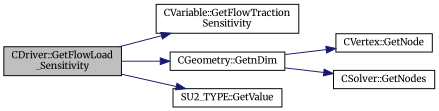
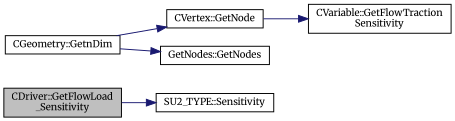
  digraph {
    fontname=Merriweather
    rankdir=LR
    node [color=black fillcolor=white fontname=Merriweather fontsize=10 shape=record style=filled]
    edge [color=midnightblue fontname=Merriweather fontsize=10 labelfontname=Helvetica labelfontsize=10 style=solid]
    n1 [fillcolor=grey75 fontcolor=black height=0.2 label="CDriver::GetFlowLoad\l_Sensitivity" width=0.4]
    n2 [height=0.2 label="CVariable::GetFlowTraction\lSensitivity" width=0.4]
    n3 [height=0.2 label="CGeometry::GetnDim" width=0.4]
-   n4 [height=0.2 label="SU2_TYPE::GetValue" width=0.4]
+   n4 [height=0.2 label="SU2_TYPE::Sensitivity" width=0.4]
    n5 [height=0.2 label="CVertex::GetNode" width=0.4]
-   n6 [height=0.2 label="CSolver::GetNodes" width=0.4]
-   n1 -> n2
-   n1 -> n3
+   n6 [height=0.2 label="GetNodes::GetNodes" width=0.4]
+   n5 -> n2
    n1 -> n4
    n3 -> n5
    n3 -> n6
  }
